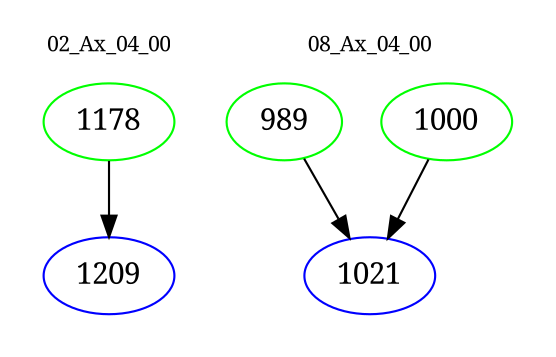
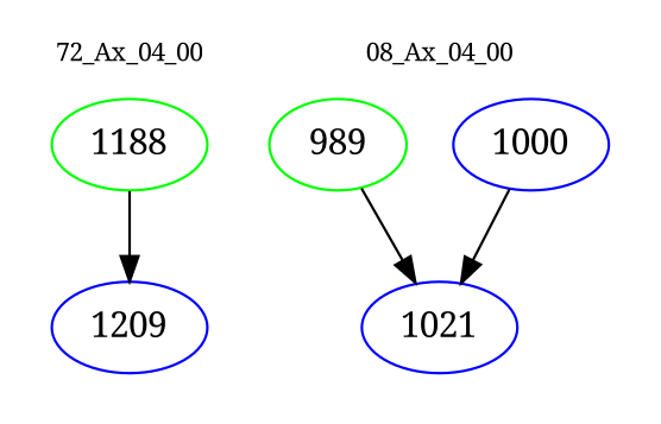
  digraph {
    fontname="Noto Serif"
    node [color=green fontname="Noto Serif"]
    edge [color=black fontname="Noto Serif"]
-   n1 [label=1178]
+   n1 [label=1188]
    n2 [color=blue label=1209]
-   n3 [label=1000]
+   n3 [color=blue label=1000]
    n4 [label=989]
    n5 [color=blue label=1021]
    subgraph cluster_1 {
      color=white
      fontsize=10
-     label="02_Ax_04_00"
+     label="72_Ax_04_00"
      n1
      n2
    }
    subgraph cluster_2 {
      color=white
      fontsize=10
      label="08_Ax_04_00"
      n3
      n4
      n5
    }
    n1 -> n2
    n3 -> n5
    n4 -> n5
  }
